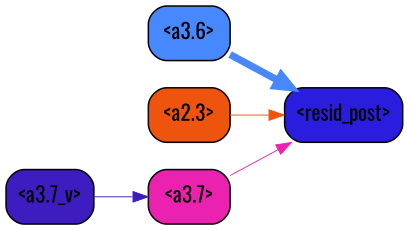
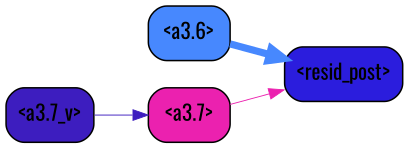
  strict digraph {
    fontname=Oswald
    rankdir=LR
    splines=true
    node [color=black fontname=Oswald shape=box style="filled, rounded"]
    edge [fontname=Oswald penwidth=0.6]
    "<a3.7>" [fillcolor="#eb21af"]
    "<resid_post>" [fillcolor="#2b1ddd"]
    "<a3.6>" [fillcolor="#4788fe"]
-   "<a2.3>" [fillcolor="#ee540e"]
    "<a3.7_v>" [fillcolor="#3d1dbf"]
    "<a3.7>" -> "<resid_post>" [color="#eb21af"]
    "<a3.6>" -> "<resid_post>" [color="#4788fe" penwidth=4.7534414529800415]
-   "<a2.3>" -> "<resid_post>" [color="#ee540e"]
    "<a3.7_v>" -> "<a3.7>" [color="#3d1dbf"]
  }
